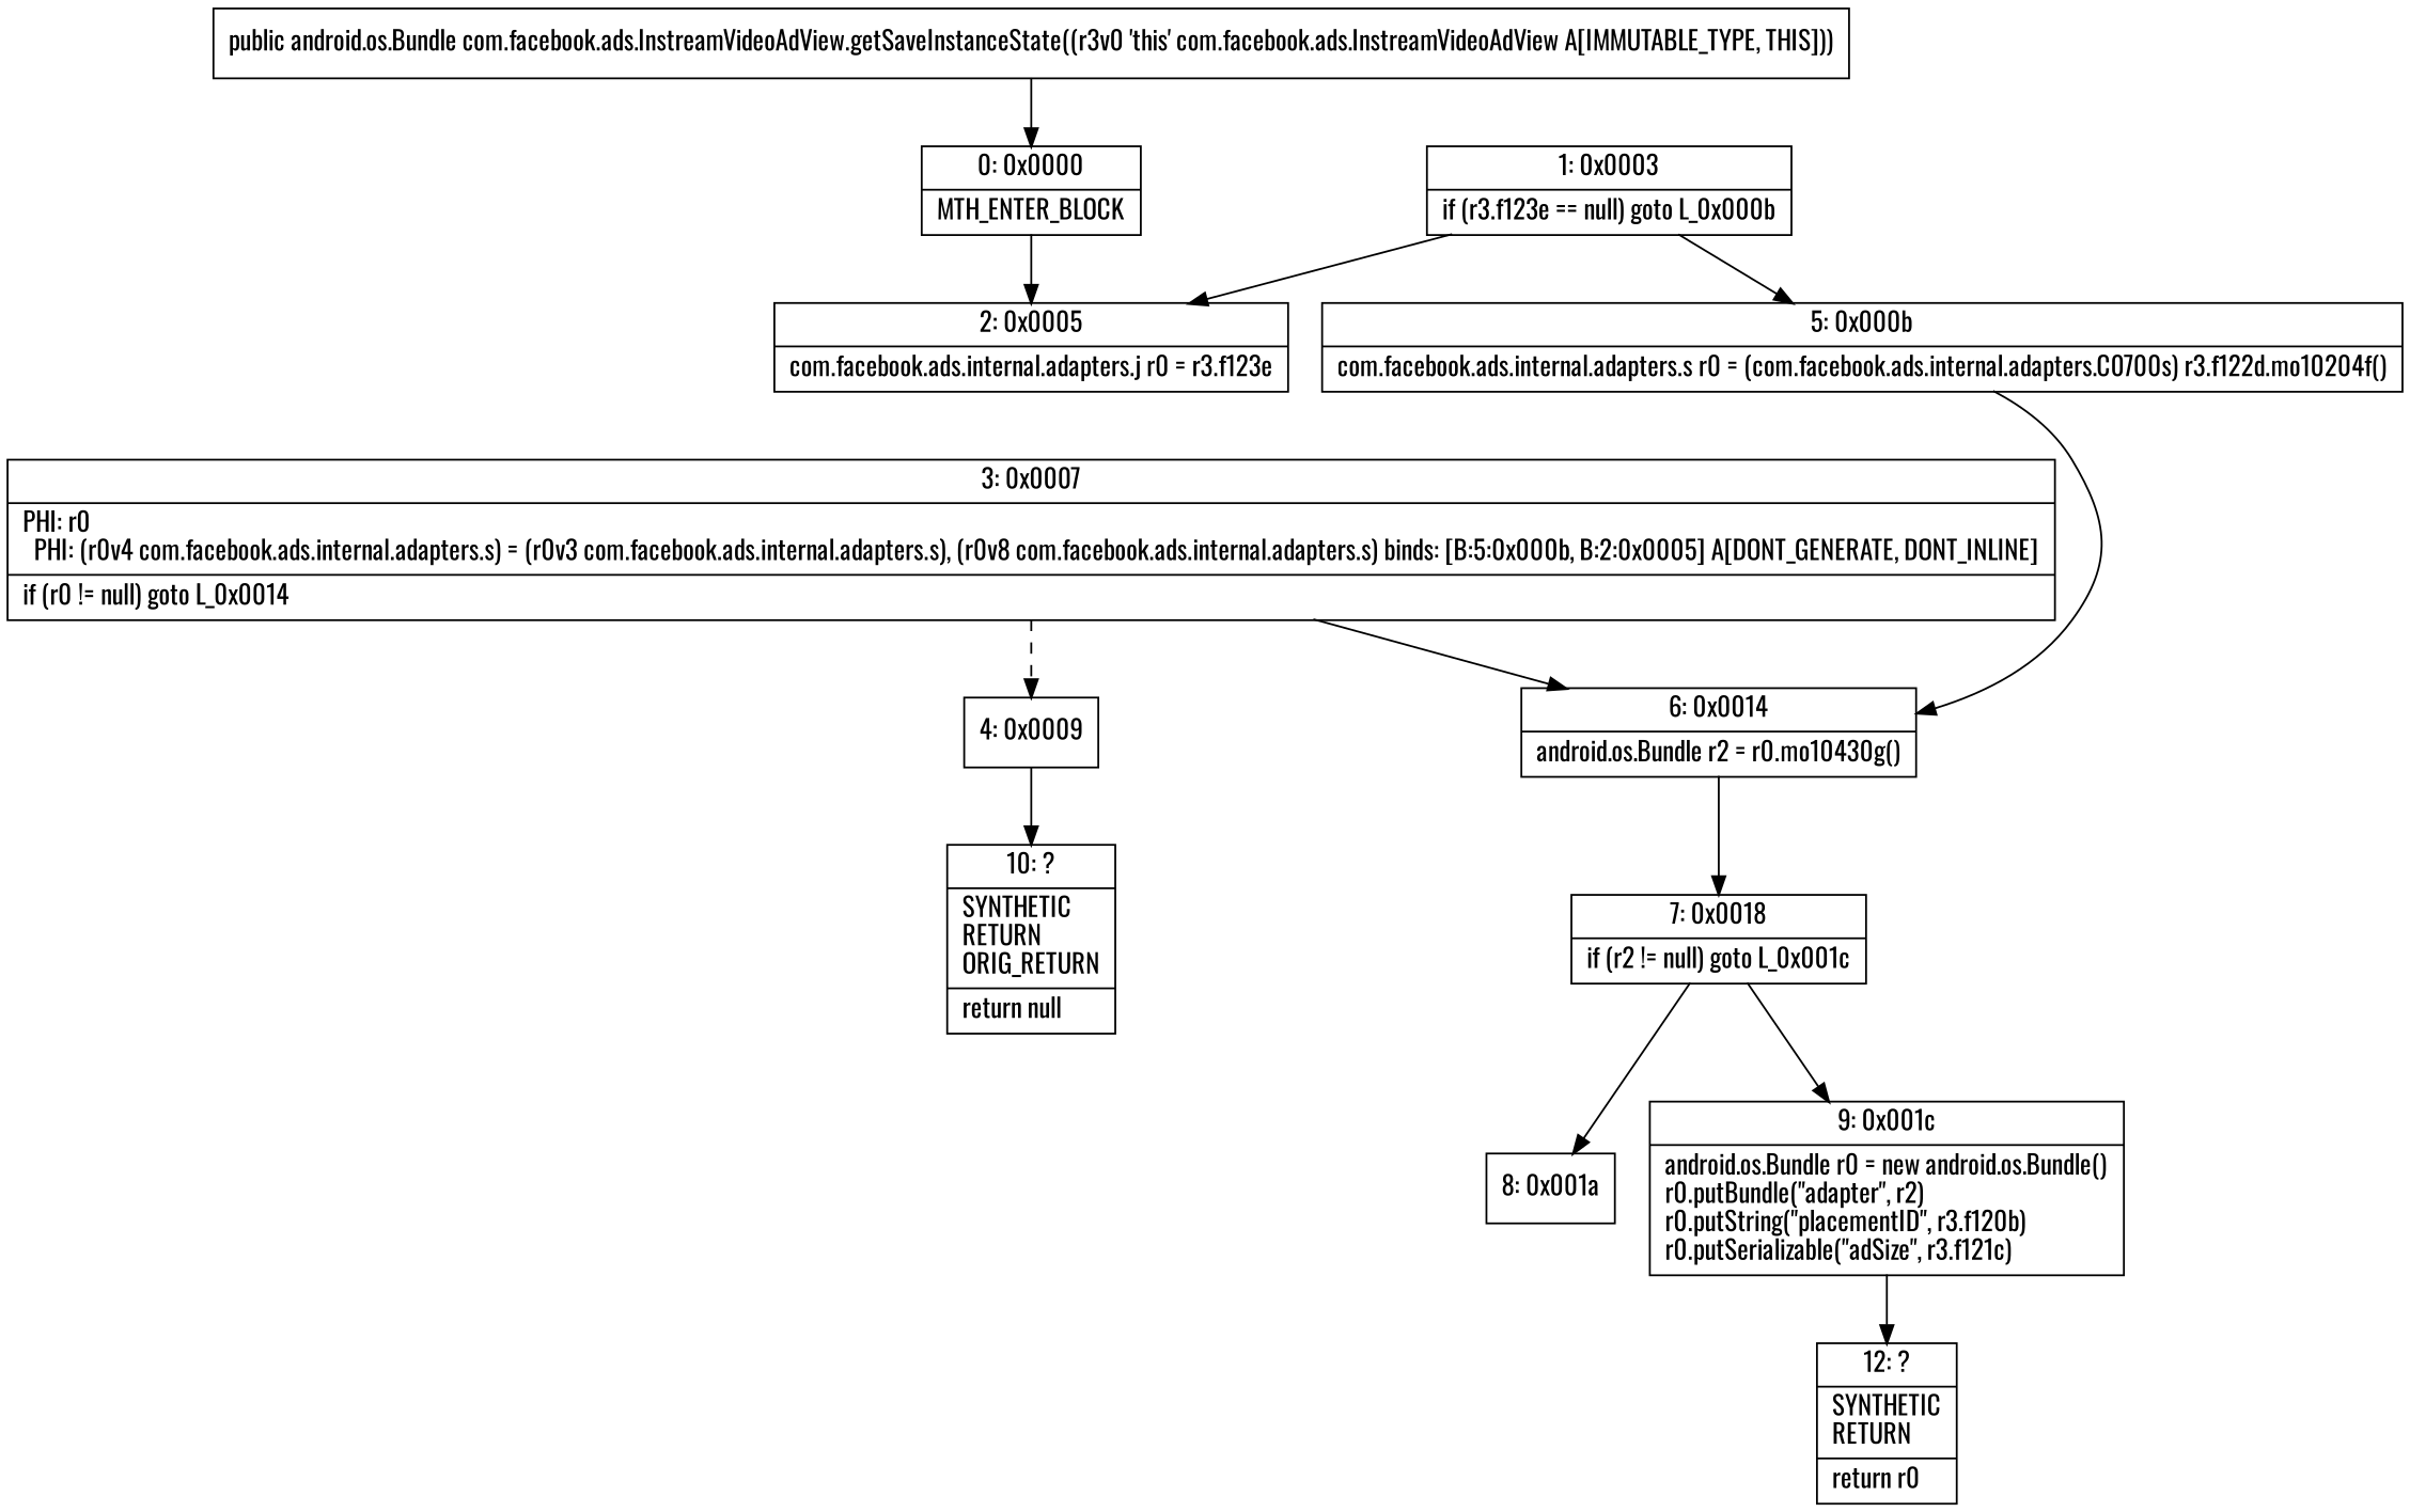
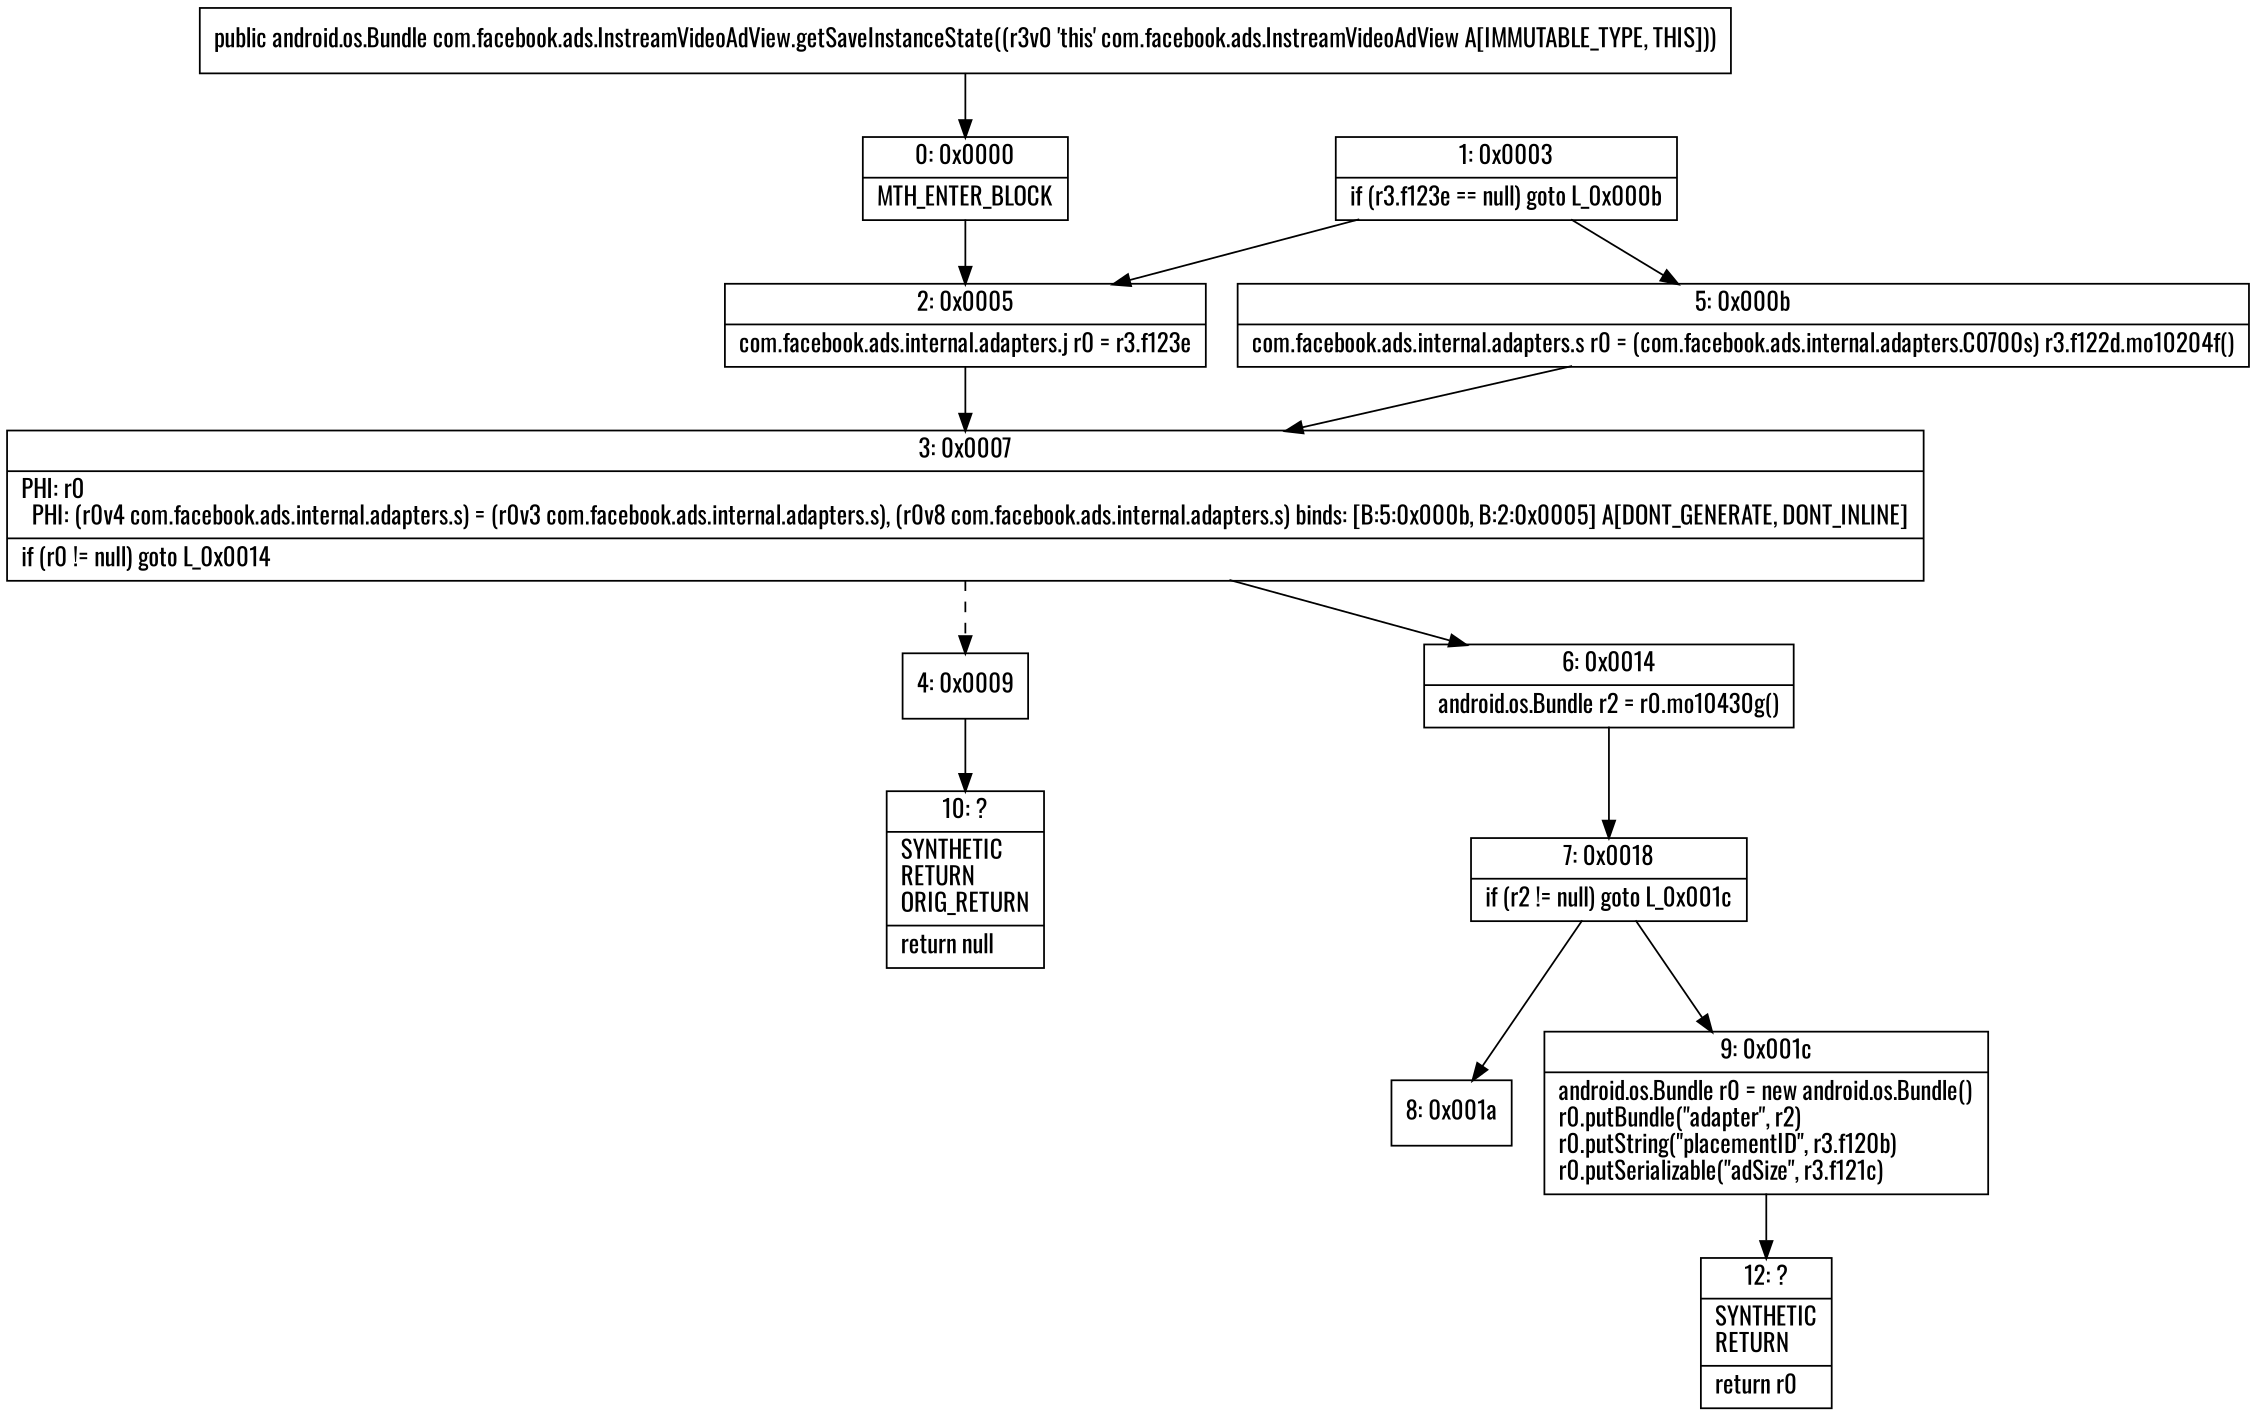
  digraph {
    fontname=Oswald
    node [fontname=Oswald shape=record]
    edge [fontname=Oswald]
    n1 [label="{0\:\ 0x0000|MTH_ENTER_BLOCK\l}"]
    n2 [label="{2\:\ 0x0005|com.facebook.ads.internal.adapters.j r0 = r3.f123e\l}"]
    n3 [label="{1\:\ 0x0003|if (r3.f123e == null) goto L_0x000b\l}"]
    n4 [label="{5\:\ 0x000b|com.facebook.ads.internal.adapters.s r0 = (com.facebook.ads.internal.adapters.C0700s) r3.f122d.mo10204f()\l}"]
    n5 [label="{3\:\ 0x0007|PHI: r0 \l  PHI: (r0v4 com.facebook.ads.internal.adapters.s) = (r0v3 com.facebook.ads.internal.adapters.s), (r0v8 com.facebook.ads.internal.adapters.s) binds: [B:5:0x000b, B:2:0x0005] A[DONT_GENERATE, DONT_INLINE]\l|if (r0 != null) goto L_0x0014\l}"]
    n6 [label="{4\:\ 0x0009}"]
    n7 [label="{6\:\ 0x0014|android.os.Bundle r2 = r0.mo10430g()\l}"]
    n8 [label="{10\:\ ?|SYNTHETIC\lRETURN\lORIG_RETURN\l|return null\l}"]
    n9 [label="{7\:\ 0x0018|if (r2 != null) goto L_0x001c\l}"]
    n10 [label="{8\:\ 0x001a}"]
    n11 [label="{9\:\ 0x001c|android.os.Bundle r0 = new android.os.Bundle()\lr0.putBundle(\"adapter\", r2)\lr0.putString(\"placementID\", r3.f120b)\lr0.putSerializable(\"adSize\", r3.f121c)\l}"]
    n12 [label="{12\:\ ?|SYNTHETIC\lRETURN\l|return r0\l}"]
    n13 [label="{public android.os.Bundle com.facebook.ads.InstreamVideoAdView.getSaveInstanceState((r3v0 'this' com.facebook.ads.InstreamVideoAdView A[IMMUTABLE_TYPE, THIS])) }"]
    n1 -> n2
+   n2 -> n5
    n3 -> n2 [style=solid]
    n3 -> n4
-   n4 -> n7
+   n4 -> n5
    n5 -> n6 [style=dashed]
    n5 -> n7
    n6 -> n8
    n7 -> n9
    n9 -> n10 [style=solid]
    n9 -> n11
    n11 -> n12
    n13 -> n1
  }
